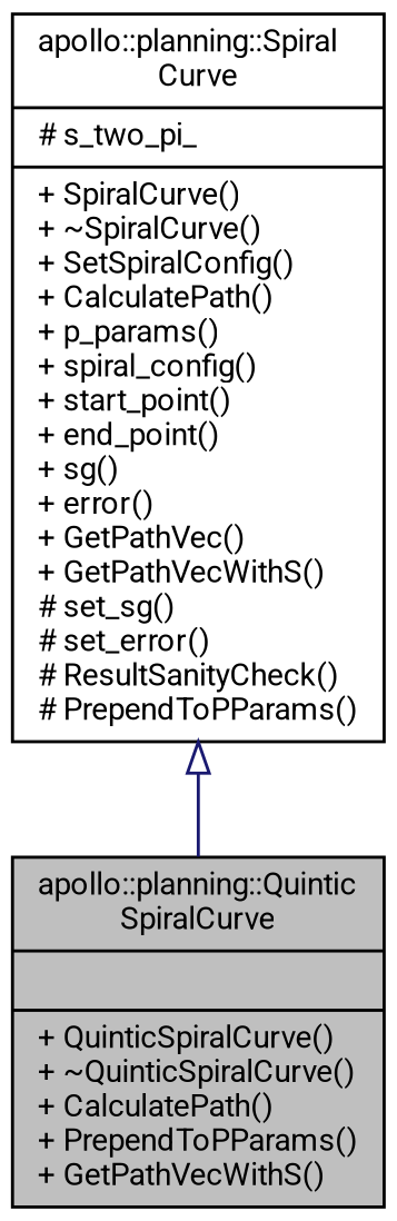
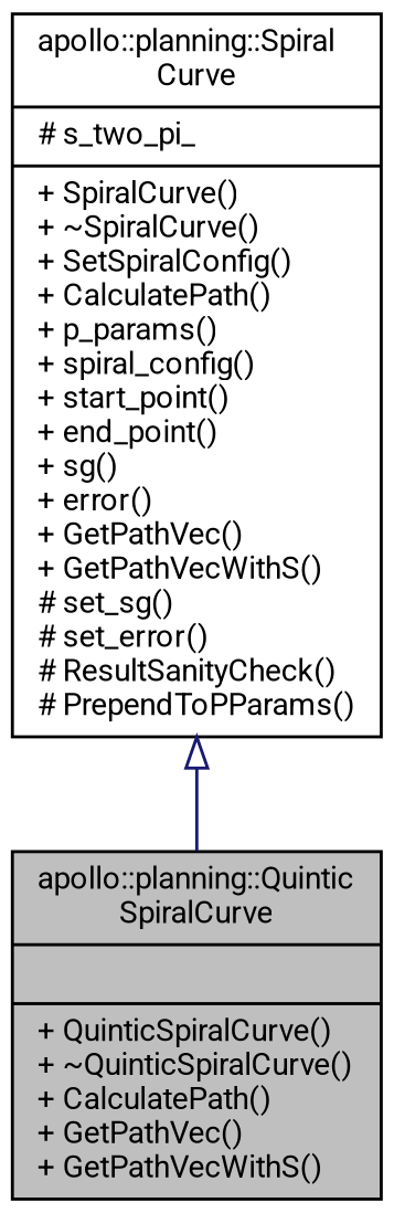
  digraph {
    fontname=Roboto
    node [color=black fontname=Roboto fontsize=10 shape=record style=filled]
-   n1 [fillcolor=grey75 fontcolor=black height=0.2 label="{apollo::planning::Quintic\lSpiralCurve\n||+ QuinticSpiralCurve()\l+ ~QuinticSpiralCurve()\l+ CalculatePath()\l+ PrependToPParams()\l+ GetPathVecWithS()\l}" width=0.4]
+   n1 [fillcolor=grey75 fontcolor=black height=0.2 label="{apollo::planning::Quintic\lSpiralCurve\n||+ QuinticSpiralCurve()\l+ ~QuinticSpiralCurve()\l+ CalculatePath()\l+ GetPathVec()\l+ GetPathVecWithS()\l}" width=0.4]
    n2 [fillcolor=white height=0.2 label="{apollo::planning::Spiral\lCurve\n|# s_two_pi_\l|+ SpiralCurve()\l+ ~SpiralCurve()\l+ SetSpiralConfig()\l+ CalculatePath()\l+ p_params()\l+ spiral_config()\l+ start_point()\l+ end_point()\l+ sg()\l+ error()\l+ GetPathVec()\l+ GetPathVecWithS()\l# set_sg()\l# set_error()\l# ResultSanityCheck()\l# PrependToPParams()\l}" width=0.4]
    n2 -> n1 [arrowtail=onormal color=midnightblue dir=back fontname=Roboto fontsize=10 labelfontname=Helvetica labelfontsize=10 style=solid]
  }
